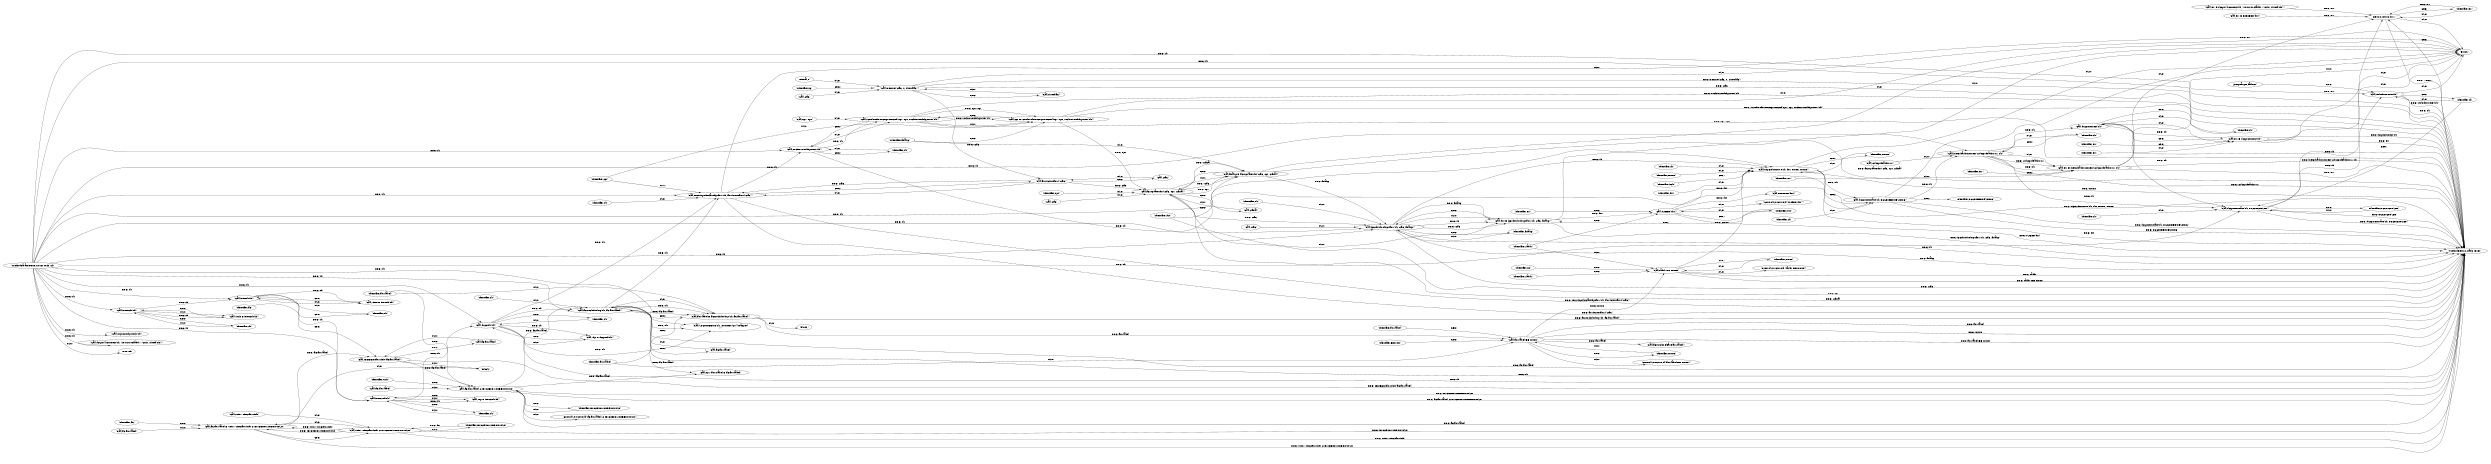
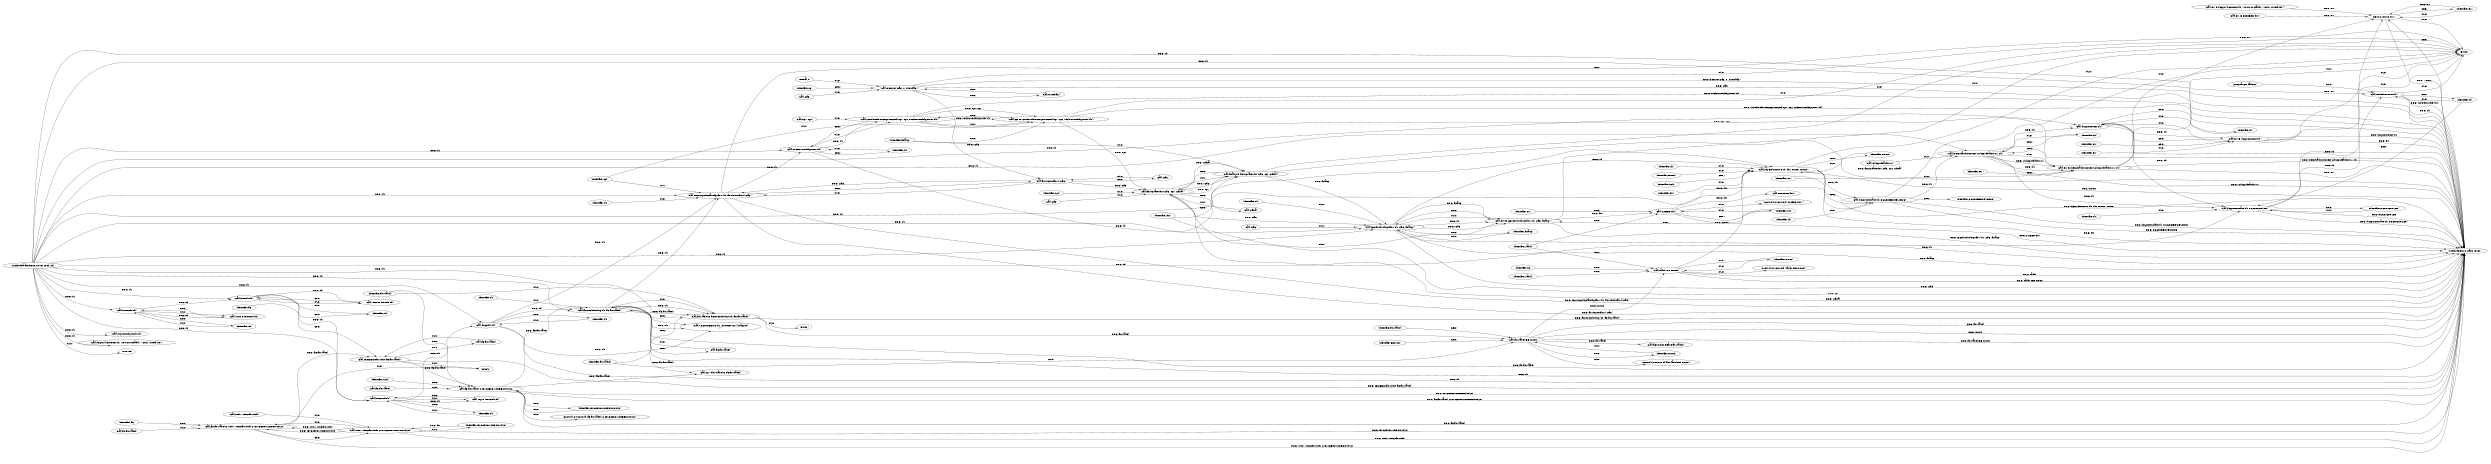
  digraph {
    rankdir=LR
    n1 [label="(Call,inet6_hash_connect(&dccp_death_row, sk))"]
    n2 [label="(Call,err = inet6_hash_connect(&dccp_death_row, sk))"]
    n3 [label="(Call,dccp_connect(sk))"]
    n4 [label="(Call,dccp_set_state(sk, DCCP_CLOSED))"]
    n5 [label="(MethodReturn,static reset)"]
    n6 [label="(Identifier,sk)"]
    n7 [label="(Block,)"]
    n8 [label="(Return,return err;)"]
    n9 [label="(Call,err = dccp_connect(sk))"]
    n10 [label="(Identifier,sk)"]
    n11 [label="(Call,__sk_dst_reset(sk))"]
    n12 [label="(Identifier,DCCP_CLOSED)"]
    n13 [label="(Call,dccp_set_state(sk, DCCP_REQUESTING))"]
    n14 [label="(Identifier,DCCP_REQUESTING)"]
    n15 [label="(Call,__ip6_dst_store(sk, dst, NULL, NULL))"]
    n16 [label="(Identifier,NULL)"]
    n17 [label="(Call,ip6_dst_lookup_flow(sk, &fl6, final_p))"]
    n18 [label="(Call,dst = ip6_dst_lookup_flow(sk, &fl6, final_p))"]
    n19 [label="(Identifier,final_p)"]
    n20 [label="(Call,IS_ERR(dst))"]
    n21 [label="(Call,sock_owned_by_user(sk))"]
    n22 [label="(Call,rcu_dereference_protected(np->opt, sock_owned_by_user(sk)))"]
    n23 [label="(Identifier,sk)"]
    n24 [label="(Call,opt = rcu_dereference_protected(np->opt, sock_owned_by_user(sk)))"]
    n25 [label="(Call,security_sk_classify_flow(sk, flowi6_to_flowi(&fl6)))"]
    n26 [label="(Call,flowi6_to_flowi(&fl6))"]
    n27 [label="(Call,fl6_update_dst(&fl6, opt, &final))"]
    n28 [label="(Call,&fl6)"]
    n29 [label="(Call,fl6_sock_lookup(sk, fl6.flowlabel))"]
    n30 [label="(Call,flowlabel = fl6_sock_lookup(sk, fl6.flowlabel))"]
    n31 [label="(Call,np->flow_label = fl6.flowlabel)"]
    n32 [label="(Call,fl6.flowlabel)"]
    n33 [label="(Call,SOCK_DEBUG(sk, \"connect: ipv4 mapped\n\"))"]
    n34 [label="(Call,flowlabel == NULL)"]
    n35 [label="(Block,)"]
    n36 [label="(Call,dccp_sk(sk))"]
-   n37 [label="(Call,*dp = dccp_sk(sk))"]
    n38 [label="(Identifier,sk)"]
    n39 [label="(Call,inet6_sk(sk))"]
    n40 [label="(Call,*np = inet6_sk(sk))"]
    n41 [label="(Identifier,sk)"]
    n42 [label="(Call,inet_sk(sk))"]
    n43 [label="(Call,*inet = inet_sk(sk))"]
    n44 [label="(Identifier,sk)"]
    n45 [label="(Call,inet_csk(sk))"]
    n46 [label="(Identifier,sk)"]
    n47 [label="(Call,*icsk = inet_csk(sk))"]
    n48 [label="(MethodParameterIn,struct sock *sk)"]
    n49 [label="(Call,__ipv6_only_sock(sk))"]
    n50 [label="(Call,dccp_v4_connect(sk, (struct sockaddr *)&sin, sizeof(sin)))"]
    1000105
    n52 [label="(Identifier,sk)"]
    n53 [label="(Call,fl6.flowlabel & IPV6_FLOWLABEL_MASK)"]
    n54 [label="(ControlStructure,if (fl6.flowlabel & IPV6_FLOWLABEL_MASK))"]
    n55 [label="(Identifier,IPV6_FLOWLABEL_MASK)"]
    n56 [label="(Call,IP6_ECN_flow_init(fl6.flowlabel))"]
    n57 [label="(Block,)"]
    n58 [label="(Call,fl6.flowlabel)"]
    n59 [label="(Call,fl6.flowlabel = usin->sin6_flowinfo & IPV6_FLOWINFO_MASK)"]
    n60 [label="(Call,usin->sin6_flowinfo & IPV6_FLOWINFO_MASK)"]
    n61 [label="(Identifier,IPV6_FLOWINFO_MASK)"]
    n62 [label="(Call,final_p = fl6_update_dst(&fl6, opt, &final))"]
    n63 [label="(Call,&final)"]
    n64 [label="(Call,memset(&fl6, 0, sizeof(fl6)))"]
    n65 [label="(Call,sizeof(fl6))"]
    n66 [label="(Call,PTR_ERR(dst))"]
    n67 [label="(ControlStructure,if (IS_ERR(dst)))"]
    n68 [label="(Identifier,dst)"]
    n69 [label="(Call,saddr == NULL)"]
    n70 [label="(Identifier,NULL)"]
    n71 [label="(ControlStructure,if (saddr == NULL))"]
    n72 [label="(Identifier,NULL)"]
    n73 [label="(Call,fl6_sock_release(flowlabel))"]
    n74 [label="(ControlStructure,if (flowlabel == NULL))"]
    n75 [label="(Identifier,err)"]
    n76 [label="(Identifier,err)"]
    n77 [label="(Literal,0)"]
    n78 [label="(Call,usin->sin6_flowinfo)"]
    n79 [label="(Identifier,dst)"]
    n80 [label="(Call,fl6.flowlabel)"]
    n81 [label="(Identifier,sk)"]
    n82 [label="(Identifier,err)"]
    n83 [label="(Identifier,opt)"]
    n84 [label="(Identifier,final_p)"]
    n85 [label="(Identifier,flowlabel)"]
    n86 [label="(Identifier,err)"]
    n87 [label="(Identifier,sk)"]
    n88 [label="(JumpTarget,failure:)"]
    n89 [label="(Call,err = dccp_v4_connect(sk, (struct sockaddr *)&sin, sizeof(sin)))"]
    n90 [label="(Identifier,sk)"]
    n91 [label="(Identifier,np)"]
    n92 [label="(Identifier,EINVAL)"]
    n93 [label="(Identifier,NULL)"]
    n94 [label="(Identifier,np)"]
    n95 [label="(Identifier,icsk)"]
    n96 [label="(Identifier,saddr)"]
    n97 [label="(Call,&fl6)"]
    n98 [label="(Call,&fl6)"]
    n99 [label="(Call,&dccp_death_row)"]
    n100 [label="(Call,err = PTR_ERR(dst))"]
    n101 [label="(Identifier,sk)"]
    n102 [label="(Call,&fl6)"]
    n103 [label="(Identifier,sk)"]
    n104 [label="(Identifier,fl6)"]
    n105 [label="(Identifier,sk)"]
    n106 [label="(Identifier,err)"]
    n107 [label="(Identifier,err)"]
    n108 [label="(Identifier,dst)"]
    n109 [label="(Identifier,flowlabel)"]
    n110 [label="(Call,np->opt)"]
    n111 [label="(Identifier,flowlabel)"]
    n112 [label="(Identifier,saddr)"]
    n113 [label="(Call,fl6.flowlabel)"]
    n114 [label="(Identifier,fl6)"]
    n115 [label="(Identifier,opt)"]
    n116 [label="(Identifier,usin)"]
    n1 -> n2 [label="AST: "]
    n1 -> n2 [label="DDG: &dccp_death_row"]
    n1 -> n2 [label="DDG: sk"]
    n1 -> n3 [label="DDG: sk"]
    n1 -> n4 [label="DDG: sk"]
    n1 -> n5 [label="DDG: &dccp_death_row"]
    n1 -> n6 [label="CFG: "]
+   n2 -> n1 [label="CFG: "]
    n2 -> n5 [label="DDG: inet6_hash_connect(&dccp_death_row, sk)"]
    n2 -> n5 [label="DDG: err"]
    n2 -> n7 [label="AST: "]
    n2 -> n8 [label="DDG: err"]
    n3 -> n4 [label="DDG: sk"]
    n3 -> n5 [label="DDG: sk"]
    n3 -> n9 [label="AST: "]
    n3 -> n9 [label="DDG: sk"]
    n3 -> n10 [label="CFG: "]
    n4 -> n5 [label="DDG: dccp_set_state(sk, DCCP_CLOSED)"]
    n4 -> n5 [label="DDG: DCCP_CLOSED"]
    n4 -> n7 [label="AST: "]
    n4 -> n11 [label="DDG: sk"]
    n4 -> n12 [label="CFG: "]
    n5 -> n8 [label="CFG: "]
    n6 -> n1 [label="AST: "]
    n8 -> n5 [label="DDG: <RET>"]
    n8 -> n7 [label="AST: "]
    n8 -> n75 [label="CFG: "]
    n9 -> n3 [label="CFG: "]
    n9 -> n5 [label="DDG: err"]
    n9 -> n5 [label="DDG: dccp_connect(sk)"]
    n9 -> n7 [label="AST: "]
    n9 -> n8 [label="DDG: err"]
    n10 -> n3 [label="AST: "]
    n11 -> n5 [label="DDG: sk"]
    n11 -> n5 [label="DDG: __sk_dst_reset(sk)"]
    n11 -> n7 [label="AST: "]
    n11 -> n52 [label="CFG: "]
    n12 -> n4 [label="AST: "]
    n13 -> n1 [label="DDG: sk"]
    n13 -> n5 [label="DDG: DCCP_REQUESTING"]
    n13 -> n5 [label="DDG: dccp_set_state(sk, DCCP_REQUESTING)"]
    n13 -> n7 [label="AST: "]
    n13 -> n14 [label="CFG: "]
    n15 -> n5 [label="DDG: NULL"]
    n15 -> n5 [label="DDG: dst"]
    n15 -> n5 [label="DDG: __ip6_dst_store(sk, dst, NULL, NULL)"]
    n15 -> n7 [label="AST: "]
    n15 -> n13 [label="DDG: sk"]
    n15 -> n16 [label="CFG: "]
    n16 -> n15 [label="AST: "]
    n17 -> n5 [label="DDG: sk"]
    n17 -> n5 [label="DDG: final_p"]
    n17 -> n5 [label="DDG: &fl6"]
    n17 -> n15 [label="DDG: sk"]
    n17 -> n18 [label="AST: "]
    n17 -> n18 [label="DDG: sk"]
    n17 -> n18 [label="DDG: &fl6"]
    n17 -> n18 [label="DDG: final_p"]
    n17 -> n19 [label="CFG: "]
    n18 -> n5 [label="DDG: ip6_dst_lookup_flow(sk, &fl6, final_p)"]
    n18 -> n7 [label="AST: "]
    n18 -> n17 [label="CFG: "]
    n18 -> n20 [label="DDG: dst"]
    n19 -> n17 [label="AST: "]
    n20 -> n5 [label="DDG: IS_ERR(dst)"]
    n20 -> n15 [label="DDG: dst"]
    n20 -> n66 [label="DDG: dst"]
    n20 -> n67 [label="AST: "]
    n20 -> n68 [label="CFG: "]
    n21 -> n17 [label="DDG: sk"]
    n21 -> n22 [label="AST: "]
    n21 -> n22 [label="DDG: sk"]
    n21 -> n23 [label="CFG: "]
    n22 -> n5 [label="DDG: np->opt"]
    n22 -> n5 [label="DDG: sock_owned_by_user(sk)"]
    n22 -> n21 [label="CFG: "]
    n22 -> n24 [label="AST: "]
    n22 -> n24 [label="DDG: np->opt"]
    n22 -> n24 [label="DDG: sock_owned_by_user(sk)"]
    n23 -> n21 [label="AST: "]
    n24 -> n5 [label="DDG: rcu_dereference_protected(np->opt, sock_owned_by_user(sk))"]
    n24 -> n7 [label="AST: "]
    n24 -> n22 [label="CFG: "]
    n24 -> n27 [label="DDG: opt"]
    n25 -> n5 [label="DDG: flowi6_to_flowi(&fl6)"]
    n25 -> n5 [label="DDG: security_sk_classify_flow(sk, flowi6_to_flowi(&fl6))"]
    n25 -> n7 [label="AST: "]
    n25 -> n21 [label="DDG: sk"]
    n25 -> n26 [label="CFG: "]
    n26 -> n25 [label="AST: "]
    n26 -> n25 [label="DDG: &fl6"]
    n26 -> n27 [label="DDG: &fl6"]
    n26 -> n28 [label="CFG: "]
    n27 -> n5 [label="DDG: &final"]
    n27 -> n5 [label="DDG: opt"]
    n27 -> n17 [label="DDG: &fl6"]
    n27 -> n62 [label="AST: "]
    n27 -> n62 [label="DDG: &fl6"]
    n27 -> n62 [label="DDG: opt"]
    n27 -> n62 [label="DDG: &final"]
    n27 -> n63 [label="CFG: "]
    n28 -> n26 [label="AST: "]
    n29 -> n5 [label="DDG: sk"]
    n29 -> n5 [label="DDG: fl6.flowlabel"]
    n29 -> n25 [label="DDG: sk"]
    n29 -> n30 [label="AST: "]
    n29 -> n30 [label="DDG: sk"]
    n29 -> n30 [label="DDG: fl6.flowlabel"]
    n29 -> n31 [label="DDG: fl6.flowlabel"]
    n29 -> n32 [label="CFG: "]
    n29 -> n33 [label="DDG: sk"]
    n30 -> n5 [label="DDG: fl6_sock_lookup(sk, fl6.flowlabel)"]
    n30 -> n29 [label="CFG: "]
    n30 -> n34 [label="DDG: flowlabel"]
    n30 -> n35 [label="AST: "]
    n32 -> n29 [label="AST: "]
    n34 -> n5 [label="DDG: flowlabel"]
    n34 -> n5 [label="DDG: NULL"]
    n34 -> n5 [label="DDG: flowlabel == NULL"]
    n34 -> n69 [label="DDG: NULL"]
    n34 -> n72 [label="CFG: "]
    n34 -> n73 [label="DDG: flowlabel"]
    n34 -> n74 [label="AST: "]
    n36 -> n5 [label="DDG: sk"]
    n36 -> n25 [label="DDG: sk"]
    n36 -> n29 [label="DDG: sk"]
    n36 -> n33 [label="DDG: sk"]
-   n36 -> n37 [label="AST: "]
-   n36 -> n37 [label="DDG: sk"]
    n36 -> n38 [label="CFG: "]
-   n37 -> n36 [label="CFG: "]
    n38 -> n36 [label="AST: "]
    n39 -> n36 [label="DDG: sk"]
    n39 -> n40 [label="AST: "]
    n39 -> n40 [label="DDG: sk"]
    n39 -> n41 [label="CFG: "]
    n40 -> n39 [label="CFG: "]
    n41 -> n39 [label="AST: "]
    n42 -> n39 [label="DDG: sk"]
    n42 -> n43 [label="AST: "]
    n42 -> n43 [label="DDG: sk"]
    n42 -> n44 [label="CFG: "]
    n43 -> n42 [label="CFG: "]
    n44 -> n42 [label="AST: "]
    n45 -> n42 [label="DDG: sk"]
    n45 -> n46 [label="CFG: "]
    n45 -> n47 [label="AST: "]
    n45 -> n47 [label="DDG: sk"]
    n46 -> n45 [label="AST: "]
    n47 -> n45 [label="CFG: "]
    n48 -> n1 [label="DDG: sk"]
+   n48 -> n3 [label="DDG: sk"]
    n48 -> n4 [label="DDG: sk"]
    n48 -> n5 [label="DDG: sk"]
    n48 -> n11 [label="DDG: sk"]
    n48 -> n13 [label="DDG: sk"]
    n48 -> n15 [label="DDG: sk"]
    n48 -> n17 [label="DDG: sk"]
    n48 -> n21 [label="DDG: sk"]
    n48 -> n25 [label="DDG: sk"]
    n48 -> n29 [label="DDG: sk"]
    n48 -> n33 [label="DDG: sk"]
    n48 -> n36 [label="DDG: sk"]
    n48 -> n39 [label="DDG: sk"]
    n48 -> n42 [label="DDG: sk"]
    n48 -> n45 [label="DDG: sk"]
    n48 -> n49 [label="DDG: sk"]
    n48 -> n50 [label="DDG: sk"]
    n48 -> 1000105 [label="AST: "]
    n52 -> n4 [label="CFG: "]
    n52 -> n11 [label="AST: "]
    n53 -> n5 [label="DDG: fl6.flowlabel"]
    n53 -> n5 [label="DDG: IPV6_FLOWLABEL_MASK"]
    n53 -> n5 [label="DDG: fl6.flowlabel & IPV6_FLOWLABEL_MASK"]
    n53 -> n29 [label="DDG: fl6.flowlabel"]
    n53 -> n31 [label="DDG: fl6.flowlabel"]
    n53 -> n54 [label="AST: "]
    n53 -> n55 [label="CFG: "]
    n55 -> n53 [label="AST: "]
    n56 -> n5 [label="DDG: IP6_ECN_flow_init(fl6.flowlabel)"]
    n56 -> n53 [label="DDG: fl6.flowlabel"]
    n56 -> n57 [label="AST: "]
    n56 -> n58 [label="CFG: "]
    n58 -> n56 [label="AST: "]
    n59 -> n5 [label="DDG: usin->sin6_flowinfo & IPV6_FLOWINFO_MASK"]
    n59 -> n56 [label="DDG: fl6.flowlabel"]
    n59 -> n57 [label="AST: "]
    n59 -> n60 [label="CFG: "]
    n60 -> n5 [label="DDG: IPV6_FLOWINFO_MASK"]
    n60 -> n5 [label="DDG: usin->sin6_flowinfo"]
    n60 -> n59 [label="AST: "]
    n60 -> n59 [label="DDG: usin->sin6_flowinfo"]
    n60 -> n59 [label="DDG: IPV6_FLOWINFO_MASK"]
    n60 -> n61 [label="CFG: "]
    n61 -> n60 [label="DDG: dst"]
    n62 -> n5 [label="DDG: fl6_update_dst(&fl6, opt, &final)"]
    n62 -> n7 [label="AST: "]
    n62 -> n17 [label="DDG: final_p"]
    n62 -> n27 [label="CFG: "]
    n63 -> n27 [label="AST: "]
    n64 -> n5 [label="DDG: memset(&fl6, 0, sizeof(fl6))"]
    n64 -> n5 [label="DDG: &fl6"]
    n64 -> n7 [label="AST: "]
    n64 -> n26 [label="DDG: &fl6"]
    n64 -> n65 [label="CFG: "]
    n65 -> n64 [label="AST: "]
    n68 -> n18 [label="CFG: "]
    n68 -> n20 [label="AST: "]
    n69 -> n5 [label="DDG: saddr"]
    n69 -> n5 [label="DDG: saddr == NULL"]
    n69 -> n15 [label="DDG: NULL"]
    n69 -> n70 [label="CFG: "]
    n69 -> n71 [label="AST: "]
    n70 -> n69 [label="AST: "]
    n72 -> n34 [label="AST: "]
    n75 -> n8 [label="AST: "]
    n75 -> n8 [label="DDG: err"]
    n76 -> n20 [label="CFG: "]
    n77 -> n64 [label="AST: "]
    n78 -> n60 [label="AST: "]
    n79 -> n18 [label="AST: "]
    n79 -> n62 [label="CFG: "]
    n80 -> n53 [label="AST: "]
    n81 -> n15 [label="AST: "]
    n82 -> n9 [label="CFG: "]
    n83 -> n27 [label="AST: "]
    n84 -> n24 [label="CFG: "]
    n84 -> n62 [label="AST: "]
    n85 -> n34 [label="CFG: "]
    n86 -> n2 [label="AST: "]
    n86 -> n13 [label="CFG: "]
    n87 -> n29 [label="AST: "]
    n88 -> n11 [label="CFG: "]
    n89 -> n8 [label="DDG: err"]
    n90 -> n4 [label="AST: "]
    n91 -> n64 [label="CFG: "]
    n92 -> n34 [label="CFG: "]
    n93 -> n15 [label="AST: "]
    n94 -> n69 [label="CFG: "]
    n95 -> n15 [label="CFG: "]
    n96 -> n20 [label="CFG: "]
    n96 -> n69 [label="AST: "]
    n97 -> n27 [label="AST: "]
    n98 -> n64 [label="AST: "]
    n99 -> n1 [label="AST: "]
    n100 -> n8 [label="DDG: err"]
    n101 -> n25 [label="AST: "]
    n102 -> n17 [label="AST: "]
    n103 -> n17 [label="AST: "]
    n104 -> n56 [label="CFG: "]
    n105 -> n13 [label="AST: "]
    n106 -> n2 [label="CFG: "]
    n107 -> n9 [label="AST: "]
    n108 -> n15 [label="AST: "]
    n109 -> n30 [label="CFG: "]
    n109 -> n34 [label="AST: "]
    n110 -> n22 [label="AST: "]
    n111 -> n30 [label="AST: "]
    n111 -> n53 [label="CFG: "]
    n112 -> n69 [label="CFG: "]
    n113 -> n59 [label="AST: "]
    n114 -> n59 [label="CFG: "]
    n115 -> n24 [label="AST: "]
    n115 -> n25 [label="CFG: "]
    n116 -> n53 [label="CFG: "]
  }
